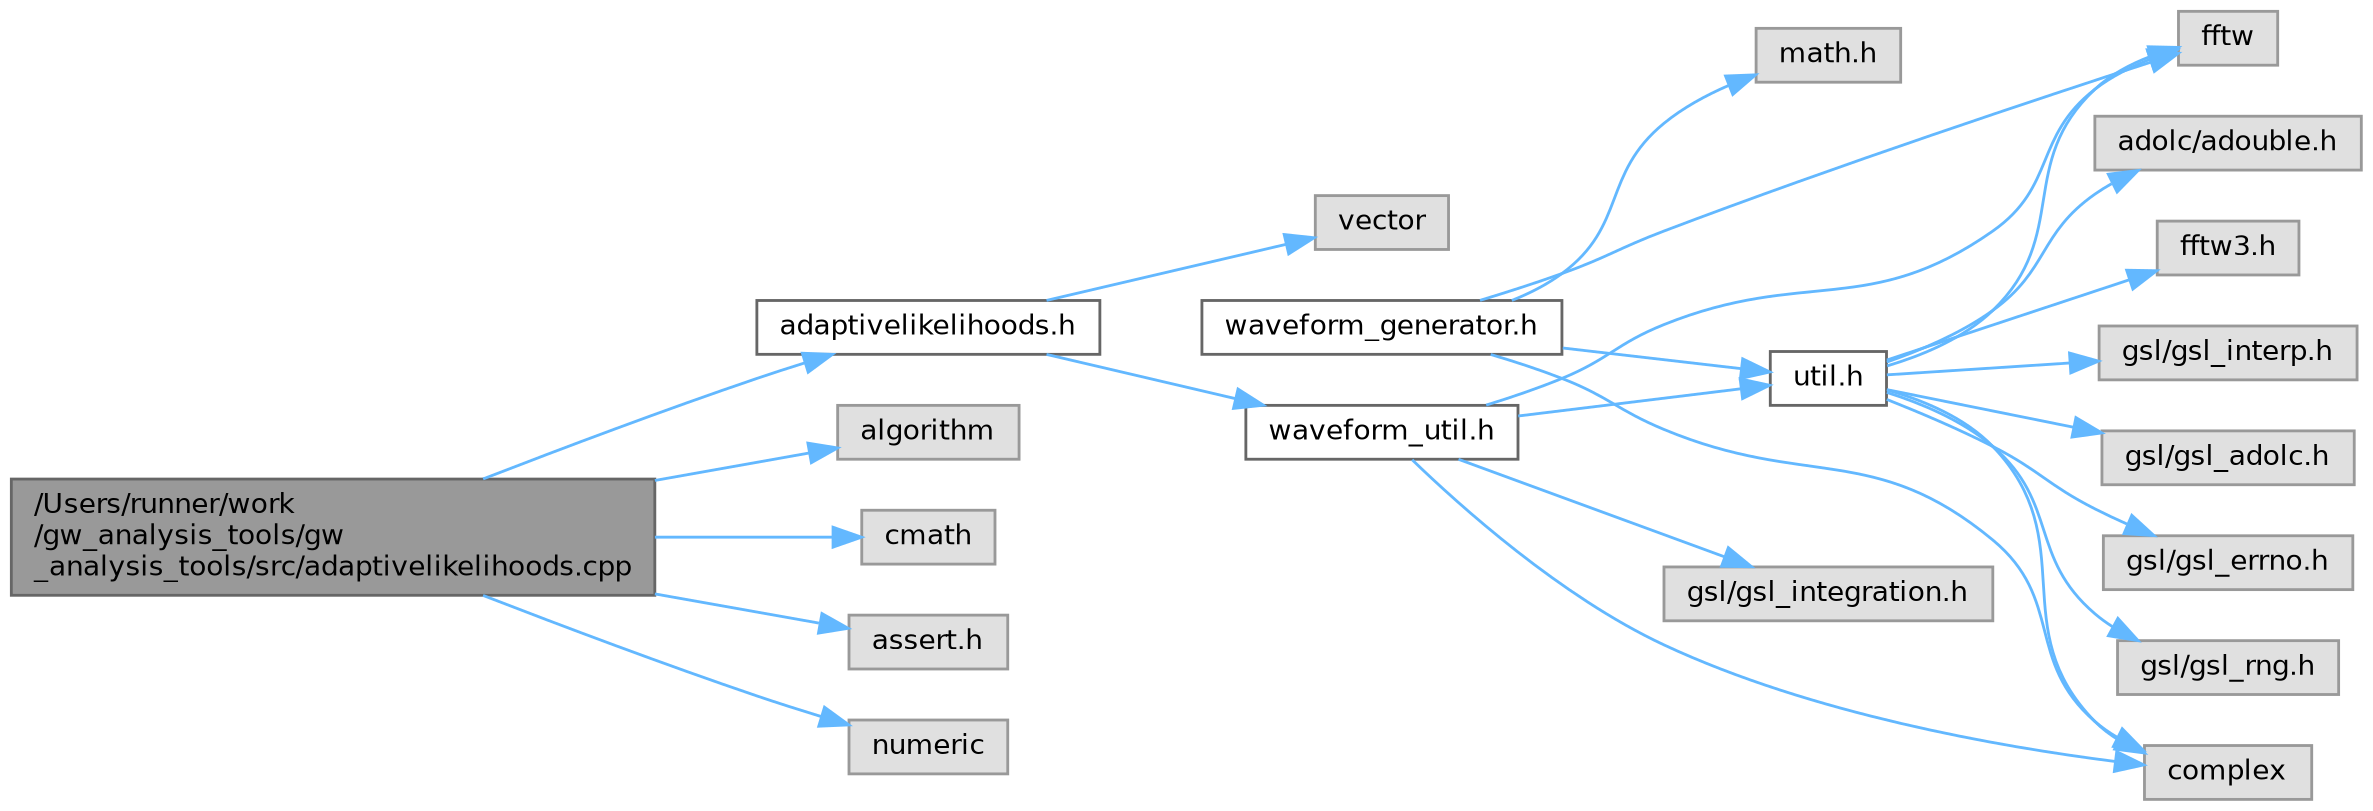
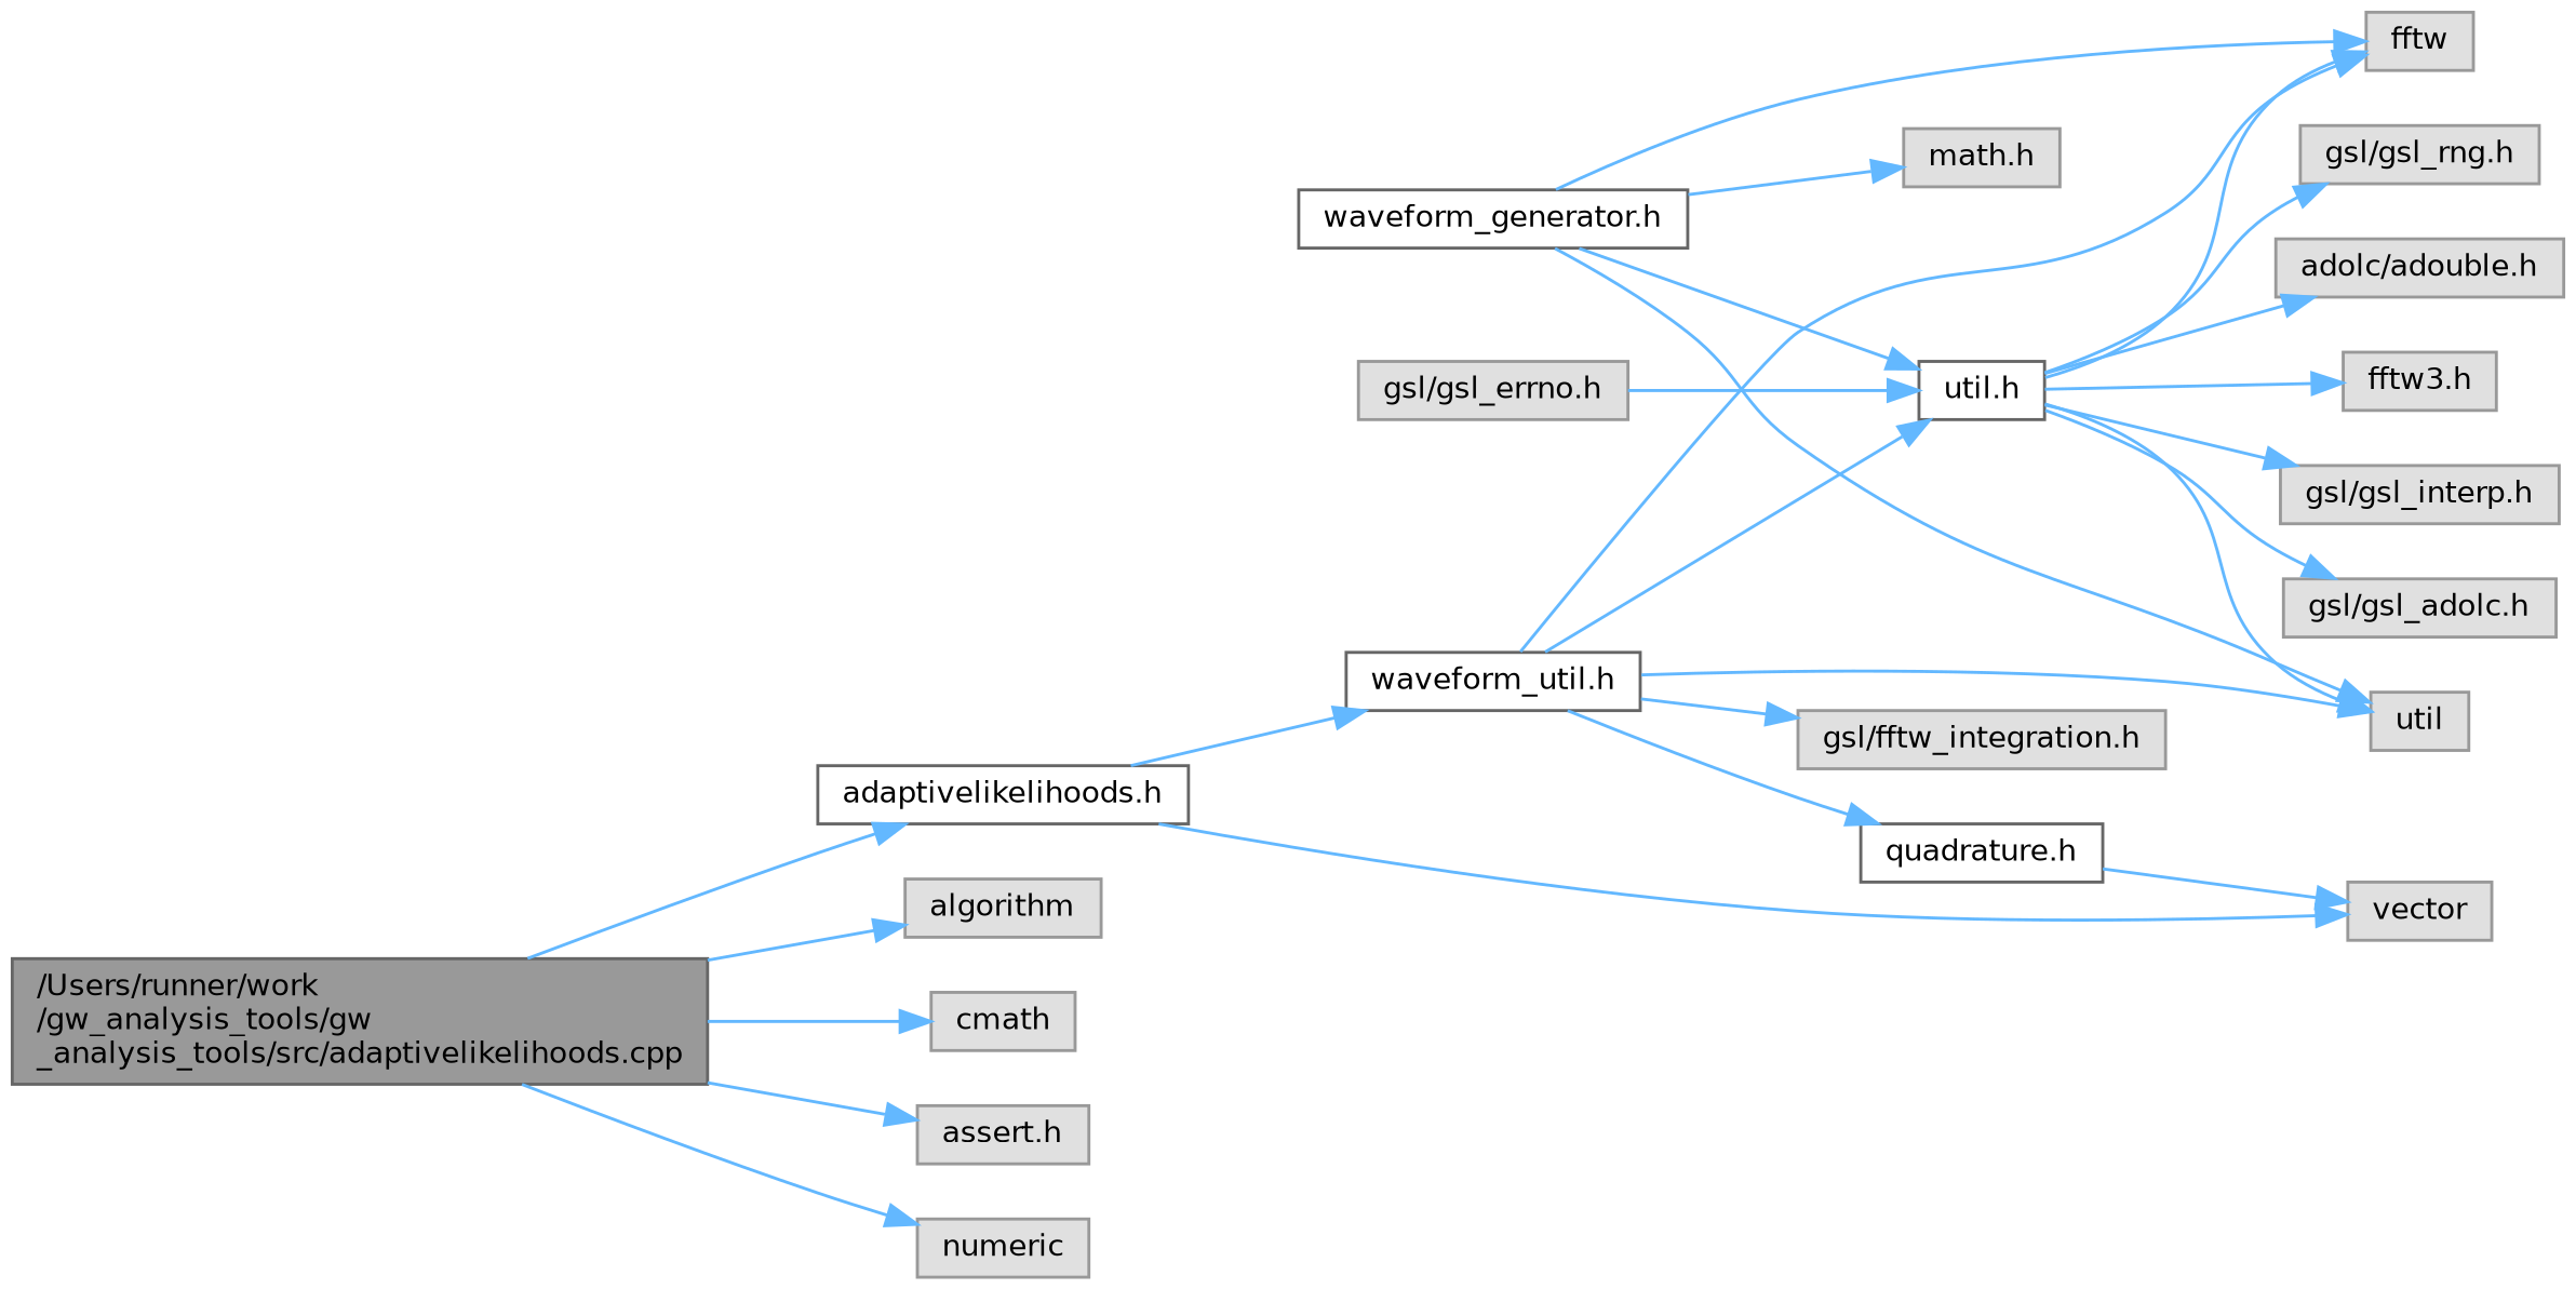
  digraph {
    rankdir=LR
    node [color=grey60 fillcolor="#E0E0E0" fontname=Helvetica fontsize=10 shape=box style=filled]
    edge [color=steelblue1 fontname=Helvetica fontsize=10 labelfontname=Helvetica labelfontsize=10 style=solid]
    n1 [color=gray40 fillcolor=grey60 fontcolor=black height=0.2 label="/Users/runner/work\l/gw_analysis_tools/gw\l_analysis_tools/src/adaptivelikelihoods.cpp" width=0.4]
    n2 [color=grey40 fillcolor=white height=0.2 label="adaptivelikelihoods.h" width=0.4]
    n3 [height=0.2 label=algorithm width=0.4]
    n4 [height=0.2 label=cmath width=0.4]
    n5 [height=0.2 label="assert.h" width=0.4]
    n6 [height=0.2 label=numeric width=0.4]
    n7 [color=grey40 fillcolor=white height=0.2 label="waveform_util.h" width=0.4]
    n8 [height=0.2 label=vector width=0.4]
    n9 [color=grey40 fillcolor=white height=0.2 label="util.h" width=0.4]
    n10 [height=0.2 label=fftw width=0.4]
-   n12 [height=0.2 label="gsl/gsl_integration.h" width=0.4]
-   n13 [height=0.2 label=complex width=0.4]
+   n11 [color=grey40 fillcolor=white height=0.2 label="quadrature.h" width=0.4]
+   n12 [height=0.2 label="gsl/fftw_integration.h" width=0.4]
+   n13 [height=0.2 label=util width=0.4]
    n14 [color=grey40 fillcolor=white height=0.2 label="waveform_generator.h" width=0.4]
    n15 [height=0.2 label="math.h" width=0.4]
    n16 [height=0.2 label="adolc/adouble.h" width=0.4]
    n17 [height=0.2 label="fftw3.h" width=0.4]
    n18 [height=0.2 label="gsl/gsl_interp.h" width=0.4]
    n19 [height=0.2 label="gsl/gsl_adolc.h" width=0.4]
    n20 [height=0.2 label="gsl/gsl_errno.h" width=0.4]
    n21 [height=0.2 label="gsl/gsl_rng.h" width=0.4]
    n1 -> n2
    n1 -> n3
    n1 -> n4
    n1 -> n5
    n1 -> n6
    n2 -> n7
    n2 -> n8
    n7 -> n9
    n7 -> n10
+   n7 -> n11
    n7 -> n12
    n7 -> n13
    n9 -> n10
    n9 -> n13
    n9 -> n16
    n9 -> n17
    n9 -> n18
    n9 -> n19
-   n9 -> n20
+   n20 -> n9
    n9 -> n21
+   n11 -> n8
    n14 -> n9
    n14 -> n10
    n14 -> n13
    n14 -> n15
  }
